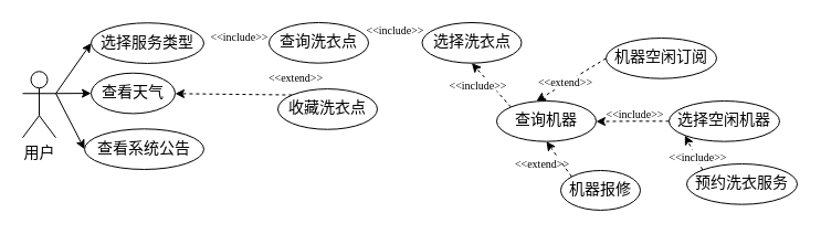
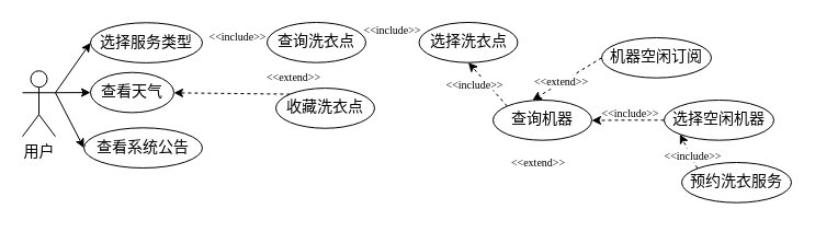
  <mxCell id="0" />
  <mxCell id="1" parent="0" />
  <mxCell id="2" style="edgeStyle=none;rounded=0;orthogonalLoop=1;jettySize=auto;html=1;exitX=1;exitY=0.333;exitDx=0;exitDy=0;exitPerimeter=0;entryX=0;entryY=0.5;entryDx=0;entryDy=0;" edge="1" parent="1" source="5" target="6"><mxGeometry relative="1" as="geometry" /></mxCell>
  <mxCell id="3" style="edgeStyle=none;rounded=0;orthogonalLoop=1;jettySize=auto;html=1;exitX=1;exitY=0.333;exitDx=0;exitDy=0;exitPerimeter=0;entryX=0;entryY=0.5;entryDx=0;entryDy=0;" edge="1" parent="1" source="5" target="7"><mxGeometry relative="1" as="geometry" /></mxCell>
  <mxCell id="4" style="edgeStyle=none;rounded=0;orthogonalLoop=1;jettySize=auto;html=1;exitX=1;exitY=0.333;exitDx=0;exitDy=0;exitPerimeter=0;entryX=0;entryY=0.5;entryDx=0;entryDy=0;" edge="1" parent="1" source="5" target="30"><mxGeometry relative="1" as="geometry" /></mxCell>
  <mxCell id="5" value="用户" style="shape=umlActor;verticalLabelPosition=bottom;verticalAlign=top;html=1;outlineConnect=0;fontFamily=宋体;fontSize=14;" parent="1" vertex="1"><mxGeometry x="20" y="64.24" width="30" height="60" as="geometry" /></mxCell>
  <mxCell id="6" value="选择服务类型" style="ellipse;whiteSpace=wrap;html=1;fontFamily=宋体;fontSize=14;" parent="1" vertex="1"><mxGeometry x="82" y="20.26" width="102" height="36.67" as="geometry" /></mxCell>
  <mxCell id="7" value="查看天气" style="ellipse;whiteSpace=wrap;html=1;fontFamily=宋体;fontSize=14;" parent="1" vertex="1"><mxGeometry x="82" y="65.74" width="76" height="36.67" as="geometry" /></mxCell>
  <mxCell id="8" style="edgeStyle=none;rounded=0;orthogonalLoop=1;jettySize=auto;html=1;exitX=0;exitY=0;exitDx=0;exitDy=0;entryX=0.5;entryY=1;entryDx=0;entryDy=0;dashed=1;" edge="1" parent="1" source="9" target="10"><mxGeometry relative="1" as="geometry" /></mxCell>
  <mxCell id="9" value="查询机器" style="ellipse;whiteSpace=wrap;html=1;fontFamily=宋体;fontSize=14;" parent="1" vertex="1"><mxGeometry x="449" y="91" width="90" height="36.67" as="geometry" /></mxCell>
  <mxCell id="10" value="选择洗衣点" style="ellipse;whiteSpace=wrap;html=1;fontFamily=宋体;fontSize=14;" parent="1" vertex="1"><mxGeometry x="381.5" y="20" width="90" height="36.67" as="geometry" /></mxCell>
  <mxCell id="11" value="查询洗衣点" style="ellipse;whiteSpace=wrap;html=1;fontFamily=宋体;fontSize=14;" parent="1" vertex="1"><mxGeometry x="243" y="20" width="90" height="36.67" as="geometry" /></mxCell>
  <mxCell id="12" style="edgeStyle=none;rounded=0;orthogonalLoop=1;jettySize=auto;html=1;exitX=0;exitY=0;exitDx=0;exitDy=0;dashed=1;" edge="1" parent="1" source="13" target="7"><mxGeometry relative="1" as="geometry" /></mxCell>
  <mxCell id="13" value="收藏洗衣点" style="ellipse;whiteSpace=wrap;html=1;fontFamily=宋体;fontSize=14;" parent="1" vertex="1"><mxGeometry x="251" y="80.07" width="90" height="36.67" as="geometry" /></mxCell>
- <mxCell id="14" style="edgeStyle=none;rounded=0;orthogonalLoop=1;jettySize=auto;html=1;exitX=0;exitY=0;exitDx=0;exitDy=0;entryX=0.5;entryY=1;entryDx=0;entryDy=0;dashed=1;" edge="1" parent="1" source="15" target="9"><mxGeometry relative="1" as="geometry" /></mxCell>
- <mxCell id="15" value="机器报修" style="ellipse;whiteSpace=wrap;html=1;fontFamily=宋体;fontSize=14;" parent="1" vertex="1"><mxGeometry x="507" y="154" width="72" height="35.93" as="geometry" /></mxCell>
  <mxCell id="16" style="rounded=0;orthogonalLoop=1;jettySize=auto;html=1;exitX=0;exitY=0.5;exitDx=0;exitDy=0;entryX=0.5;entryY=0;entryDx=0;entryDy=0;dashed=1;" edge="1" parent="1" source="17"><mxGeometry relative="1" as="geometry"><mxPoint x="485" y="91" as="targetPoint" /></mxGeometry></mxCell>
  <mxCell id="17" value="机器空闲订阅" style="ellipse;whiteSpace=wrap;html=1;fontFamily=宋体;fontSize=14;" parent="1" vertex="1"><mxGeometry x="548" y="34" width="100" height="36.67" as="geometry" /></mxCell>
  <mxCell id="18" style="edgeStyle=none;rounded=0;orthogonalLoop=1;jettySize=auto;html=1;exitX=0;exitY=0;exitDx=0;exitDy=0;entryX=0;entryY=1;entryDx=0;entryDy=0;dashed=1;" edge="1" parent="1" source="19" target="21"><mxGeometry relative="1" as="geometry" /></mxCell>
  <mxCell id="19" value="预约洗衣服务" style="ellipse;whiteSpace=wrap;html=1;fontFamily=宋体;fontSize=14;" parent="1" vertex="1"><mxGeometry x="621" y="148" width="100" height="36.67" as="geometry" /></mxCell>
  <mxCell id="20" style="edgeStyle=orthogonalEdgeStyle;rounded=0;orthogonalLoop=1;jettySize=auto;html=1;exitX=0;exitY=0.5;exitDx=0;exitDy=0;entryX=1;entryY=0.5;entryDx=0;entryDy=0;dashed=1;" edge="1" parent="1" source="21"><mxGeometry relative="1" as="geometry"><mxPoint x="539" y="109.595" as="targetPoint" /></mxGeometry></mxCell>
  <mxCell id="21" value="选择空闲机器" style="ellipse;whiteSpace=wrap;html=1;fontFamily=宋体;fontSize=14;" parent="1" vertex="1"><mxGeometry x="605" y="91" width="100" height="36.67" as="geometry" /></mxCell>
  <mxCell id="22" value="&amp;lt;&amp;lt;include&amp;gt;&amp;gt;" style="text;html=1;align=center;verticalAlign=middle;whiteSpace=wrap;rounded=0;fontFamily=Times New Roman;fontSize=10;" vertex="1" parent="1"><mxGeometry x="200" y="26" width="33" height="13" as="geometry" /></mxCell>
  <mxCell id="23" value="&amp;lt;&amp;lt;include&amp;gt;&amp;gt;" style="text;html=1;align=center;verticalAlign=middle;whiteSpace=wrap;rounded=0;fontFamily=Times New Roman;fontSize=10;" vertex="1" parent="1"><mxGeometry x="558" y="96" width="33" height="13" as="geometry" /></mxCell>
  <mxCell id="24" value="&amp;lt;&amp;lt;extend&amp;gt;&amp;gt;" style="text;html=1;align=center;verticalAlign=middle;whiteSpace=wrap;rounded=0;fontFamily=Times New Roman;fontSize=10;fillColor=default;" vertex="1" parent="1"><mxGeometry x="251" y="63" width="33" height="13" as="geometry" /></mxCell>
  <mxCell id="25" value="&amp;lt;&amp;lt;extend&amp;gt;&amp;gt;" style="text;html=1;align=center;verticalAlign=middle;whiteSpace=wrap;rounded=0;fontFamily=Times New Roman;fontSize=10;fillColor=default;" vertex="1" parent="1"><mxGeometry x="495" y="67.74" width="33" height="13" as="geometry" /></mxCell>
  <mxCell id="26" value="&amp;lt;&amp;lt;include&amp;gt;&amp;gt;" style="text;html=1;align=center;verticalAlign=middle;whiteSpace=wrap;rounded=0;fontFamily=Times New Roman;fontSize=10;fillColor=default;" vertex="1" parent="1"><mxGeometry x="615" y="135" width="33" height="13" as="geometry" /></mxCell>
  <mxCell id="27" value="&amp;lt;&amp;lt;extend&amp;gt;&amp;gt;" style="text;html=1;align=center;verticalAlign=middle;whiteSpace=wrap;rounded=0;fontFamily=Times New Roman;fontSize=10;fillColor=default;" vertex="1" parent="1"><mxGeometry x="474" y="141" width="33" height="13" as="geometry" /></mxCell>
  <mxCell id="28" value="&amp;lt;&amp;lt;include&amp;gt;&amp;gt;" style="text;html=1;align=center;verticalAlign=middle;whiteSpace=wrap;rounded=0;fontFamily=Times New Roman;fontSize=10;" vertex="1" parent="1"><mxGeometry x="341" y="20.26" width="33" height="13" as="geometry" /></mxCell>
  <mxCell id="29" value="&amp;lt;&amp;lt;include&amp;gt;&amp;gt;" style="text;html=1;align=center;verticalAlign=middle;whiteSpace=wrap;rounded=0;fontFamily=Times New Roman;fontSize=10;fillColor=default;" vertex="1" parent="1"><mxGeometry x="416" y="70.67" width="33" height="13" as="geometry" /></mxCell>
  <mxCell id="30" value="查看系统公告" style="ellipse;whiteSpace=wrap;html=1;fontFamily=宋体;fontSize=14;" vertex="1" parent="1"><mxGeometry x="76" y="116.33" width="108" height="36.67" as="geometry" /></mxCell>
